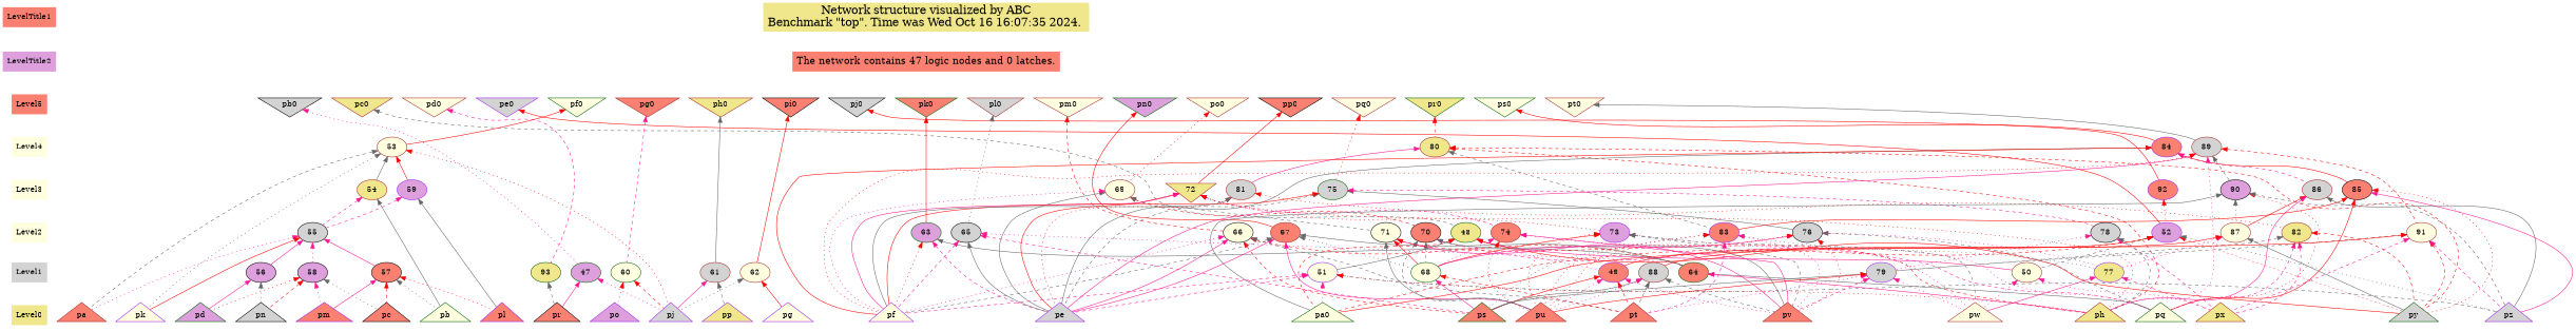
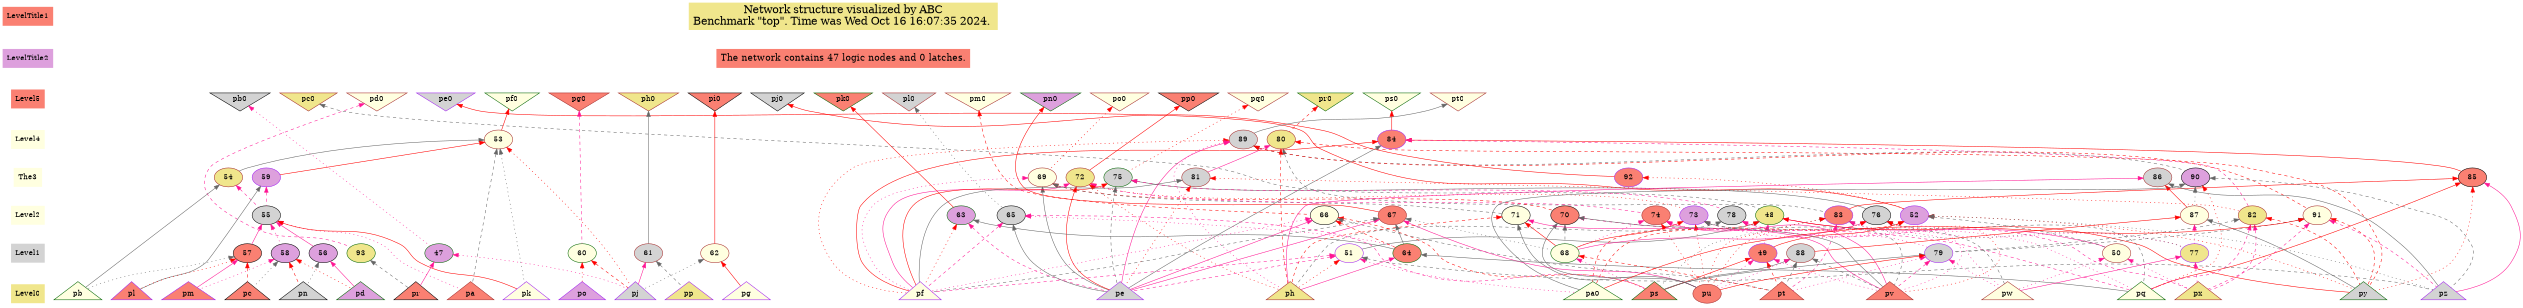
  digraph {
    node [color=brown fillcolor=lightyellow shape=ellipse style=filled]
    edge [dir=back style=solid color=deeppink]
    LevelTitle1 [color=black fillcolor=salmon shape=plaintext]
    LevelTitle2 [fillcolor=plum shape=plaintext]
    Level5 [color=black fillcolor=salmon shape=plaintext]
    Level4 [shape=plaintext]
-   Level3 [shape=plaintext]
+   Level3 [shape=plaintext label=The3]
    Level2 [color=purple shape=plaintext]
    Level1 [color=purple fillcolor=lightgrey shape=plaintext]
    Level0 [color=darkgreen fillcolor=khaki shape=plaintext]
    n9 [color=purple fillcolor=khaki fontname="Times-Roman" fontsize=20 label="Network structure visualized by ABC\nBenchmark \"top\". Time was Wed Oct 16 16:07:35 2024. " shape=plaintext]
    n10 [color=purple fillcolor=salmon fontname="Times-Roman" fontsize=18 label="The network contains 47 logic nodes and 0 latches.\n" shape=plaintext]
    n11 [color=black fillcolor=lightgrey label=pb0 shape=invtriangle]
    n12 [fillcolor=khaki label=pc0 shape=invtriangle]
    n13 [label=pd0 shape=invtriangle]
    n14 [color=purple fillcolor=lightgrey label=pe0 shape=invtriangle]
    n15 [color=darkgreen label=pf0 shape=invtriangle]
    n16 [fillcolor=salmon label=pg0 shape=invtriangle]
    n17 [fillcolor=khaki label=ph0 shape=invtriangle]
    n18 [color=black fillcolor=salmon label=pi0 shape=invtriangle]
    n19 [color=black fillcolor=lightgrey label=pj0 shape=invtriangle]
    n20 [color=darkgreen fillcolor=salmon label=pk0 shape=invtriangle]
    n21 [fillcolor=lightgrey label=pl0 shape=invtriangle]
    n22 [label=pm0 shape=invtriangle]
    n23 [color=darkgreen fillcolor=plum label=pn0 shape=invtriangle]
    n24 [label=po0 shape=invtriangle]
    n25 [color=black fillcolor=salmon label=pp0 shape=invtriangle]
    n26 [label=pq0 shape=invtriangle]
    n27 [color=darkgreen fillcolor=khaki label=pr0 shape=invtriangle]
    n28 [color=darkgreen label=ps0 shape=invtriangle]
    n29 [label=pt0 shape=invtriangle]
    n30 [label="53\n"]
    n31 [fillcolor=khaki label="80\n"]
    n32 [color=purple fillcolor=salmon label="84\n"]
    n33 [fillcolor=lightgrey label="89\n"]
    n34 [fillcolor=khaki label="54\n"]
    n35 [color=purple fillcolor=plum label="59\n"]
    n36 [label="69\n"]
-   n37 [fillcolor=khaki label="72\n" shape=invtriangle]
+   n37 [fillcolor=khaki label="72\n"]
    n38 [color=darkgreen fillcolor=lightgrey label="75\n"]
    n39 [fillcolor=lightgrey label="81\n"]
    n40 [color=black fillcolor=salmon label="85\n"]
    n41 [fillcolor=lightgrey label="86\n"]
    n42 [color=black fillcolor=plum label="90\n"]
    n43 [color=purple fillcolor=salmon label="92\n"]
    n44 [color=darkgreen fillcolor=khaki label="48\n"]
    n45 [color=purple fillcolor=plum label="52\n"]
    n46 [color=black fillcolor=lightgrey label="55\n"]
    n47 [color=darkgreen fillcolor=plum label="63\n"]
    n48 [color=black fillcolor=lightgrey label="65\n"]
    n49 [color=black label="66\n"]
    n50 [fillcolor=salmon label="67\n"]
    n51 [color=black fillcolor=salmon label="70\n"]
    n52 [color=black label="71\n"]
    n53 [color=purple fillcolor=plum label="73\n"]
    n54 [fillcolor=salmon label="74\n"]
    n55 [color=black fillcolor=lightgrey label="76\n"]
    n56 [color=black fillcolor=lightgrey label="78\n"]
    n57 [fillcolor=khaki label="82\n"]
    n58 [color=purple fillcolor=salmon label="83\n"]
    n59 [label="87\n"]
    n60 [label="91\n"]
    n61 [color=darkgreen fillcolor=plum label="47\n"]
    n62 [color=purple fillcolor=salmon label="49\n"]
    n63 [label="50\n"]
    n64 [color=purple label="51\n"]
    n65 [color=black fillcolor=plum label="56\n"]
    n66 [color=black fillcolor=salmon label="57\n"]
    n67 [color=black fillcolor=plum label="58\n"]
    n68 [color=darkgreen label="60\n"]
    n69 [fillcolor=lightgrey label="61\n"]
    n70 [label="62\n"]
    n71 [color=darkgreen fillcolor=salmon label="64\n"]
    n72 [color=darkgreen label="68\n"]
    n73 [color=purple fillcolor=khaki label="77\n"]
    n74 [color=purple fillcolor=lightgrey label="79\n"]
    n75 [fillcolor=lightgrey label="88\n"]
    n76 [color=darkgreen fillcolor=khaki label="93\n"]
    n77 [color=purple fillcolor=khaki label=pp shape=triangle]
    n78 [color=darkgreen label=pa0 shape=triangle]
    n79 [color=darkgreen label=pq shape=triangle]
    n80 [color=black fillcolor=salmon label=pr shape=triangle]
    n81 [color=darkgreen fillcolor=salmon label=ps shape=triangle]
    n82 [fillcolor=salmon label=pt shape=triangle]
-   n83 [fillcolor=salmon label=pu shape=triangle]
+   n83 [fillcolor=salmon label=pu]
    n84 [fillcolor=salmon label=pv shape=triangle]
    n85 [label=pw shape=triangle]
    n86 [fillcolor=khaki label=px shape=triangle]
    n87 [color=darkgreen fillcolor=lightgrey label=py shape=triangle]
    n88 [color=purple fillcolor=lightgrey label=pz shape=triangle]
    n89 [fillcolor=salmon label=pa shape=triangle]
    n90 [color=darkgreen label=pb shape=triangle]
    n91 [color=black fillcolor=salmon label=pc shape=triangle]
    n92 [color=darkgreen fillcolor=plum label=pd shape=triangle]
    n93 [color=purple fillcolor=lightgrey label=pe shape=triangle]
    n94 [color=purple label=pf shape=triangle]
    n95 [color=purple label=pg shape=triangle]
    n96 [fillcolor=khaki label=ph shape=triangle]
    n97 [color=purple fillcolor=lightgrey label=pj shape=triangle]
    n98 [color=purple label=pk shape=triangle]
    n99 [color=purple fillcolor=salmon label=pl shape=triangle]
    n100 [color=purple fillcolor=salmon label=pm shape=triangle]
    n101 [color=black fillcolor=lightgrey label=pn shape=triangle]
    n102 [color=purple fillcolor=plum label=po shape=triangle]
    subgraph sub_1 {
      LevelTitle1
      LevelTitle2
      Level5
      Level4
      Level3
      Level2
      Level1
      Level0
    }
    subgraph sub_2 {
      rank=same
      LevelTitle1
      n9
    }
    subgraph sub_3 {
      rank=same
      LevelTitle2
      n10
    }
    subgraph sub_4 {
      rank=same
      Level5
      n11
      n12
      n13
      n14
      n15
      n16
      n17
      n18
      n19
      n20
      n21
      n22
      n23
      n24
      n25
      n26
      n27
      n28
      n29
    }
    subgraph sub_5 {
      rank=same
      Level4
      n30
      n31
      n32
      n33
    }
    subgraph sub_6 {
      rank=same
      Level3
      n34
      n35
      n36
      n37
      n38
      n39
      n40
      n41
      n42
      n43
    }
    subgraph sub_7 {
      rank=same
      Level2
      n44
      n45
      n46
      n47
      n48
      n49
      n50
      n51
      n52
      n53
      n54
      n55
      n56
      n57
      n58
      n59
      n60
    }
    subgraph sub_8 {
      rank=same
      Level1
      n61
      n62
      n63
      n64
      n65
      n66
      n67
      n68
      n69
      n70
      n71
      n72
      n73
      n74
      n75
      n76
    }
    subgraph sub_9 {
      rank=same
      Level0
      n77
      n78
      n79
      n80
      n81
      n82
      n83
      n84
      n85
      n86
      n87
      n88
      n89
      n90
      n91
      n92
      n93
      n94
      n95
      n96
      n97
      n98
      n99
      n100
      n101
      n102
    }
    LevelTitle1 -> LevelTitle2 [style=invis color=""]
    LevelTitle2 -> Level5 [style=invis color=""]
    Level5 -> Level4 [style=invis color=""]
    Level4 -> Level3 [style=invis color=""]
    Level3 -> Level2 [style=invis color=""]
    Level2 -> Level1 [style=invis color=""]
    Level1 -> Level0 [style=invis color=""]
    n9 -> n10 [style=invis color=""]
    n10 -> n11 [style=invis color=""]
    n10 -> n12 [style=invis color=""]
    n10 -> n13 [style=invis color=""]
    n10 -> n14 [style=invis color=""]
    n10 -> n15 [style=invis color=""]
    n10 -> n16 [style=invis color=""]
    n10 -> n17 [style=invis color=""]
    n10 -> n18 [style=invis color=""]
    n10 -> n19 [style=invis color=""]
    n10 -> n20 [style=invis color=""]
    n10 -> n21 [style=invis color=""]
    n10 -> n22 [style=invis color=""]
    n10 -> n23 [style=invis color=""]
    n10 -> n24 [style=invis color=""]
    n10 -> n25 [style=invis color=""]
    n10 -> n26 [style=invis color=""]
    n10 -> n27 [style=invis color=""]
    n10 -> n28 [style=invis color=""]
    n10 -> n29 [style=invis color=""]
    n11 -> n12 [style=invis color=""]
    n11 -> n61 [style=dotted]
    n12 -> n13 [style=invis color=""]
    n12 -> n44 [color=gray40 style=dashed]
    n13 -> n14 [style=invis color=""]
    n13 -> n76 [style=dashed]
    n14 -> n15 [style=invis color=""]
    n14 -> n45 [color=red]
    n15 -> n16 [style=invis color=""]
    n15 -> n30 [color=red]
    n16 -> n17 [style=invis color=""]
    n16 -> n68 [style=dashed]
    n17 -> n18 [style=invis color=""]
    n17 -> n69 [color=gray40]
    n18 -> n19 [style=invis color=""]
    n18 -> n70 [color=red]
    n19 -> n20 [style=invis color=""]
    n19 -> n43 [color=red]
    n20 -> n21 [style=invis color=""]
    n20 -> n47 [color=red]
    n21 -> n22 [style=invis color=""]
    n21 -> n48 [color=gray40 style=dotted]
    n22 -> n23 [style=invis color=""]
    n22 -> n49 [color=red style=dashed]
    n23 -> n24 [style=invis color=""]
    n23 -> n50 [color=red]
    n24 -> n25 [style=invis color=""]
    n24 -> n36 [color=red style=dotted]
    n25 -> n26 [style=invis color=""]
    n25 -> n37 [color=red]
    n26 -> n27 [style=invis color=""]
    n26 -> n38 [color=red style=dotted]
    n27 -> n28 [style=invis color=""]
    n27 -> n31 [color=red style=dashed]
    n28 -> n29 [style=invis color=""]
    n28 -> n32 [color=red]
    n29 -> n33 [color=gray40]
    n30 -> n34 [color=gray40]
    n30 -> n35 [color=red]
    n30 -> n89 [color=gray40 style=dashed]
    n30 -> n97 [color=red style=dotted]
    n30 -> n98 [color=gray40 style=dotted]
    n31 -> n39
    n31 -> n58 [color=gray40 style=dashed]
    n31 -> n87 [color=red style=dashed]
    n31 -> n96 [color=red style=dashed]
    n32 -> n40 [color=red]
-   n32 -> n41 [style=dashed]
+   n32 -> n57 [style=dashed]
    n32 -> n93 [color=gray40]
    n32 -> n94 [color=red]
    n33 -> n42 [color=gray40 style=dashed]
    n33 -> n60 [color=red style=dashed]
    n33 -> n93
    n33 -> n94 [color=red style=dotted]
    n33 -> n96 [style=dotted]
    n34 -> n46 [style=dashed]
    n34 -> n90 [color=gray40]
    n35 -> n46 [style=dashed]
    n35 -> n99 [color=gray40]
    n36 -> n51 [color=red style=dashed]
    n36 -> n52 [color=gray40 style=dashed]
    n36 -> n93 [color=gray40]
    n36 -> n94 [style=dotted]
    n37 -> n53 [color=red style=dotted]
    n37 -> n54 [style=dashed]
    n37 -> n93 [color=red]
    n37 -> n94
    n37 -> n96 [color=red style=dotted]
    n38 -> n55 [color=gray40]
    n38 -> n56 [style=dashed]
    n38 -> n93 [color=gray40 style=dashed]
    n38 -> n94 [color=red]
    n39 -> n57 [color=red style=dotted]
    n39 -> n93 [color=red style=dotted]
    n39 -> n94 [color=gray40]
    n40 -> n58 [color=red]
    n40 -> n79 [color=red]
    n40 -> n87 [color=red style=dotted]
    n40 -> n88
    n41 -> n59 [color=red]
    n41 -> n88 [color=gray40]
    n41 -> n96
    n42 -> n59 [color=gray40 style=dotted]
    n42 -> n78 [color=gray40]
    n42 -> n79 [color=red style=dotted]
    n42 -> n88 [color=gray40 style=dashed]
    n43 -> n45 [color=red style=dotted]
    n44 -> n62 [style=dotted]
    n44 -> n63
    n44 -> n64 [color=gray40]
    n44 -> n78 [color=red style=dashed]
    n44 -> n87 [color=red]
    n45 -> n62 [color=red]
    n45 -> n63 [color=gray40 style=dashed]
    n45 -> n78 [color=red style=dashed]
    n45 -> n87 [color=red style=dotted]
    n45 -> n88 [color=gray40 style=dotted]
    n46 -> n65
    n46 -> n66
    n46 -> n67 [style=dotted]
    n46 -> n89 [style=dotted]
    n46 -> n98 [color=red]
    n47 -> n71 [color=gray40]
    n47 -> n93 [style=dashed]
    n47 -> n94 [color=red style=dotted]
    n48 -> n71 [style=dotted]
    n48 -> n81 [style=dashed]
    n48 -> n93 [color=gray40]
    n48 -> n94 [style=dashed]
    n49 -> n71 [color=red style=dashed]
    n49 -> n81 [color=red style=dashed]
    n49 -> n82 [color=gray40 style=dashed]
    n49 -> n93
    n49 -> n94 [style=dotted]
    n50 -> n71 [color=gray40]
    n50 -> n72 [color=gray40 style=dotted]
    n50 -> n83
    n50 -> n93
    n50 -> n94 [color=gray40 style=dashed]
    n51 -> n72 [color=gray40 style=dashed]
    n51 -> n79 [style=dashed]
-   n51 -> n83 [color=gray40 style=dashed]
+   n51 -> n83 [color=gray40]
    n51 -> n84 [color=gray40]
    n52 -> n72 [color=red]
    n52 -> n83 [color=gray40]
    n52 -> n84
    n52 -> n96 [color=red style=dashed]
    n53 -> n72 [color=red]
    n53 -> n79 [style=dotted]
    n53 -> n83 [color=red style=dotted]
    n53 -> n84 [color=gray40 style=dashed]
    n53 -> n85 [color=gray40 style=dashed]
    n54 -> n72 [style=dotted]
    n54 -> n83 [color=red style=dotted]
    n54 -> n84
    n54 -> n85 [style=dotted]
    n55 -> n72
    n55 -> n73 [style=dotted]
    n55 -> n79 [color=gray40 style=dashed]
    n55 -> n83 [color=red style=dotted]
    n55 -> n84 [color=red style=dotted]
    n56 -> n74 [style=dotted]
    n56 -> n86 [style=dashed]
    n56 -> n96 [color=gray40 style=dashed]
    n57 -> n74 [color=gray40 style=dashed]
    n57 -> n79 [style=dashed]
    n57 -> n86 [style=dashed]
    n57 -> n87 [color=red style=dashed]
    n58 -> n73 [color=gray40 style=dotted]
    n58 -> n81 [color=gray40 style=dotted]
    n58 -> n82 [style=dashed]
    n58 -> n83 [color=red style=dotted]
    n58 -> n84 [style=dotted]
    n59 -> n73 [style=dotted]
    n59 -> n75 [color=red]
    n59 -> n87 [color=gray40]
    n60 -> n74 [color=gray40 style=dashed]
    n60 -> n78 [color=red]
    n60 -> n86 [style=dashed]
    n60 -> n87 [color=red style=dashed]
    n60 -> n88 [style=dashed]
    n61 -> n80
    n61 -> n97 [style=dotted]
    n62 -> n81 [color=red]
    n62 -> n82 [color=red style=dashed]
    n62 -> n83 [style=dotted]
    n62 -> n84 [style=dotted]
    n63 -> n85 [style=dotted]
    n63 -> n86 [style=dotted]
    n64 -> n78 [style=dotted]
    n64 -> n88 [color=gray40 style=dashed]
    n64 -> n93 [style=dashed]
    n64 -> n94 [style=dashed]
    n64 -> n96 [color=red style=dotted]
    n65 -> n92
    n65 -> n101 [color=gray40 style=dotted]
    n66 -> n90 [color=gray40 style=dotted]
    n66 -> n91 [color=red style=dashed]
    n66 -> n99 [color=red style=dotted]
    n66 -> n100
    n67 -> n91 [color=gray40 style=dotted]
    n67 -> n92 [color=red style=dotted]
    n67 -> n100 [style=dotted]
    n67 -> n101 [color=red style=dashed]
    n68 -> n97 [color=red style=dashed]
    n68 -> n102 [color=red style=dotted]
    n69 -> n77 [color=gray40 style=dashed]
    n69 -> n97
    n70 -> n95 [color=red]
    n70 -> n97 [color=gray40 style=dotted]
    n71 -> n79 [color=gray40]
    n71 -> n96
-   n72 -> n81
+   n72 -> n81 [style=dotted]
    n72 -> n82 [color=red style=dashed]
    n73 -> n85
    n73 -> n86 [style=dashed]
    n74 -> n81 [color=gray40]
    n74 -> n82 [style=dotted]
    n74 -> n83 [color=red]
    n74 -> n84 [style=dashed]
    n74 -> n85 [style=dotted]
    n75 -> n81 [color=gray40]
    n75 -> n82 [color=gray40 style=dashed]
    n75 -> n83 [style=dotted]
    n75 -> n84 [color=gray40 style=dashed]
    n76 -> n80 [color=gray40 style=dashed]
  }
